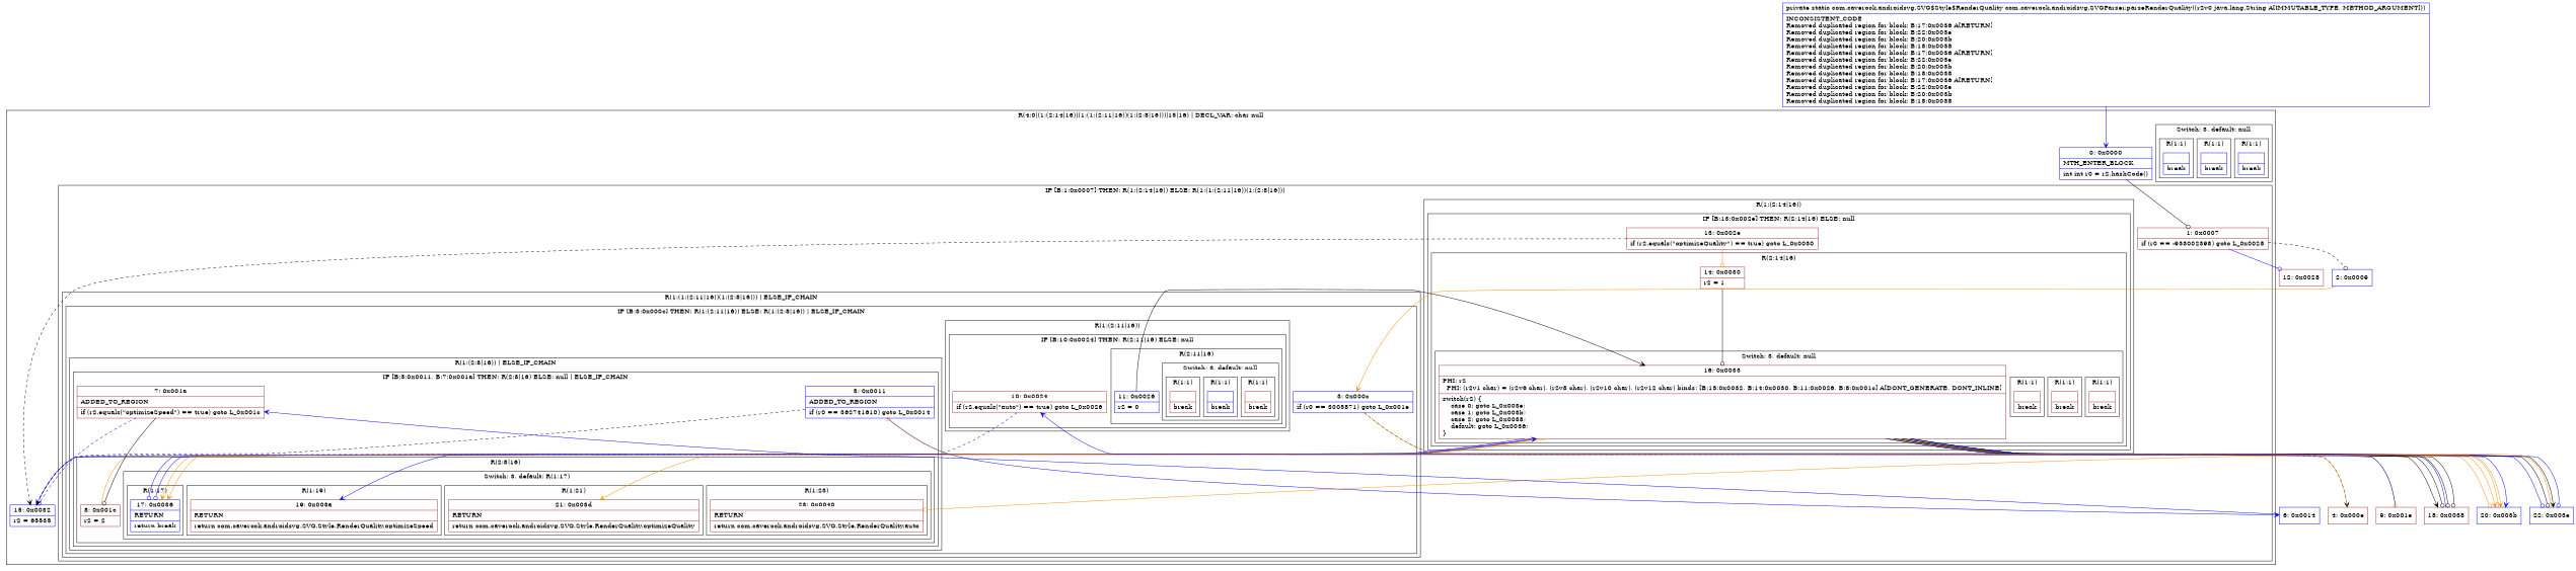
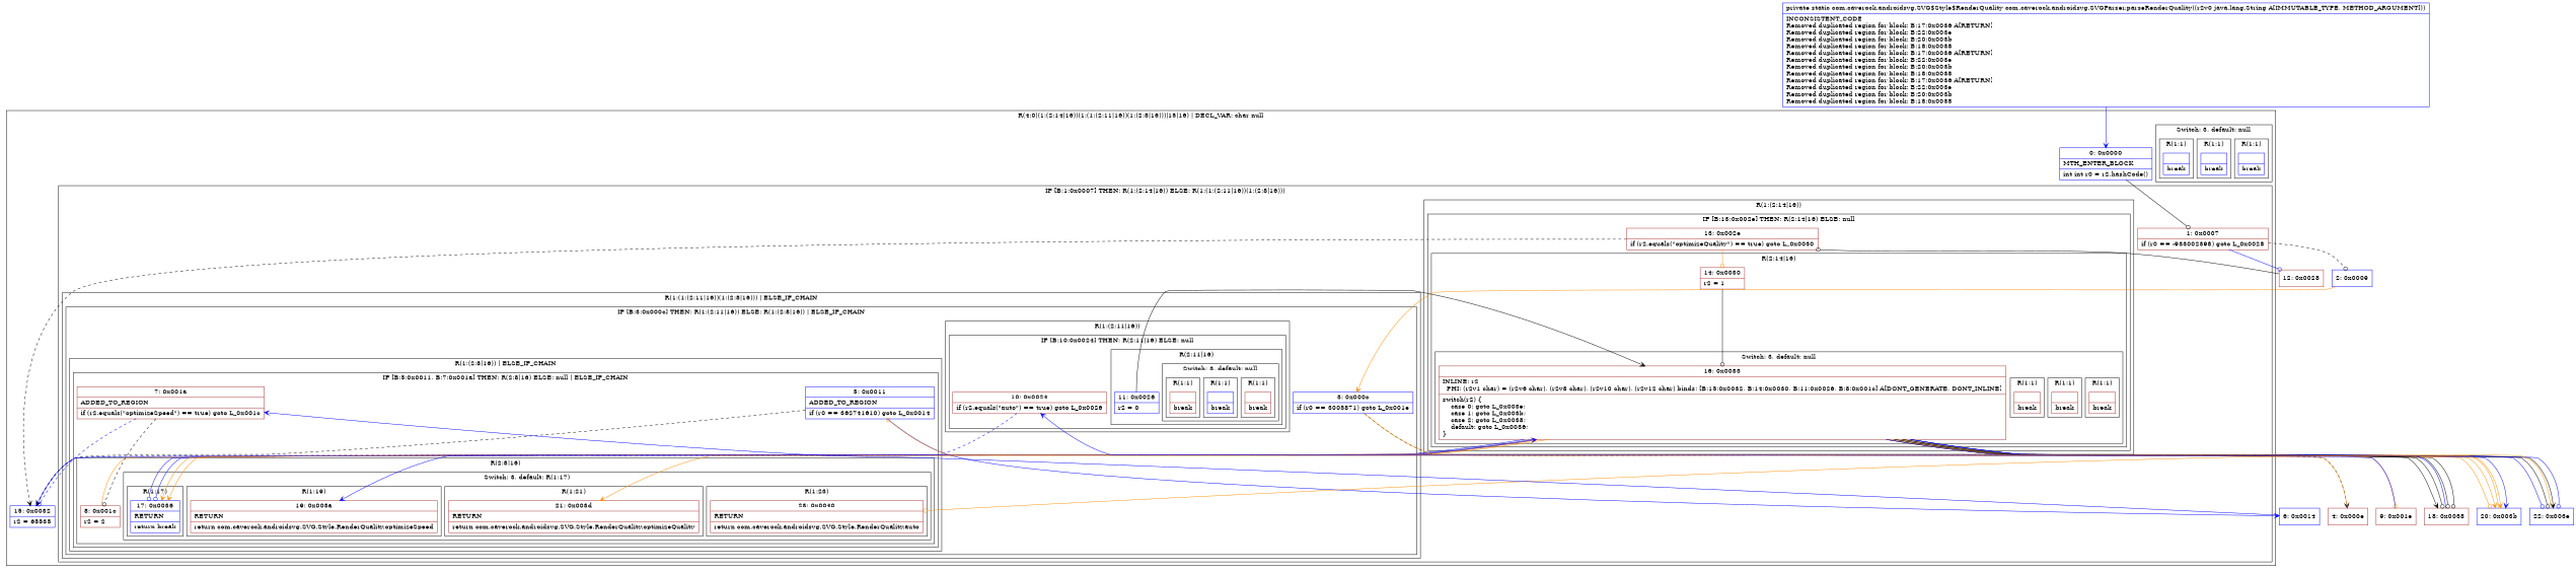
  digraph {
    node [color=brown shape=record]
    edge [arrowhead=vee color=black]
    n1 [label="{|break\l}"]
    n2 [label="{|break\l}"]
    n3 [label="{|break\l}"]
-   n4 [label="{16\:\ 0x0033|PHI: r2 \l  PHI: (r2v1 char) = (r2v6 char), (r2v8 char), (r2v10 char), (r2v12 char) binds: [B:15:0x0032, B:14:0x0030, B:11:0x0026, B:8:0x001c] A[DONT_GENERATE, DONT_INLINE]\l|switch(r2) \{\l    case 0: goto L_0x003e;\l    case 1: goto L_0x003b;\l    case 2: goto L_0x0038;\l    default: goto L_0x0036;\l\}\l}"]
+   n4 [label="{16\:\ 0x0033|INLINE: r2 \l  PHI: (r2v1 char) = (r2v6 char), (r2v8 char), (r2v10 char), (r2v12 char) binds: [B:15:0x0032, B:14:0x0030, B:11:0x0026, B:8:0x001c] A[DONT_GENERATE, DONT_INLINE]\l|switch(r2) \{\l    case 0: goto L_0x003e;\l    case 1: goto L_0x003b;\l    case 2: goto L_0x0038;\l    default: goto L_0x0036;\l\}\l}"]
    n5 [label="{14\:\ 0x0030|r2 = 1\l}"]
    n6 [label="{13\:\ 0x002e|if (r2.equals(\"optimizeQuality\") == true) goto L_0x0030\l}"]
    n7 [label="{|break\l}"]
    n8 [color=blue label="{|break\l}"]
    n9 [label="{|break\l}"]
    n10 [color=blue label="{11\:\ 0x0026|r2 = 0\l}"]
    n11 [label="{10\:\ 0x0024|if (r2.equals(\"auto\") == true) goto L_0x0026\l}"]
    n12 [label="{23\:\ 0x0040|RETURN\l|return com.caverock.androidsvg.SVG.Style.RenderQuality.auto\l}"]
    n13 [label="{21\:\ 0x003d|RETURN\l|return com.caverock.androidsvg.SVG.Style.RenderQuality.optimizeQuality\l}"]
    n14 [label="{19\:\ 0x003a|RETURN\l|return com.caverock.androidsvg.SVG.Style.RenderQuality.optimizeSpeed\l}"]
    n15 [color=blue label="{17\:\ 0x0036|RETURN\l|return break\l}"]
    n16 [label="{8\:\ 0x001c|r2 = 2\l}"]
    n17 [color=blue label="{5\:\ 0x0011|ADDED_TO_REGION\l|if (r0 == 362741610) goto L_0x0014\l}"]
    n18 [label="{7\:\ 0x001a|ADDED_TO_REGION\l|if (r2.equals(\"optimizeSpeed\") == true) goto L_0x001c\l}"]
    n19 [color=blue label="{3\:\ 0x000c|if (r0 == 3005871) goto L_0x001e\l}"]
    n20 [label="{1\:\ 0x0007|if (r0 == \-933002398) goto L_0x0028\l}"]
    n21 [color=blue label="{|break\l}"]
    n22 [color=blue label="{|break\l}"]
    n23 [color=blue label="{|break\l}"]
    n24 [color=blue label="{0\:\ 0x0000|MTH_ENTER_BLOCK\l|int int r0 = r2.hashCode()\l}"]
    n25 [color=blue label="{15\:\ 0x0032|r2 = 65535\l}"]
    n26 [label="{18\:\ 0x0038}"]
    n27 [color=blue label="{20\:\ 0x003b}"]
    n28 [color=blue label="{22\:\ 0x003e}"]
    n29 [color=blue label="{6\:\ 0x0014}"]
    n30 [label="{4\:\ 0x000e}"]
    n31 [label="{9\:\ 0x001e}"]
    n32 [color=blue label="{2\:\ 0x0009}"]
    n33 [label="{12\:\ 0x0028}"]
    n34 [color=blue label="{private static com.caverock.androidsvg.SVG$Style$RenderQuality com.caverock.androidsvg.SVGParser.parseRenderQuality((r2v0 java.lang.String A[IMMUTABLE_TYPE, METHOD_ARGUMENT]))  | INCONSISTENT_CODE\lRemoved duplicated region for block: B:17:0x0036 A[RETURN]\lRemoved duplicated region for block: B:22:0x003e \lRemoved duplicated region for block: B:20:0x003b \lRemoved duplicated region for block: B:18:0x0038 \lRemoved duplicated region for block: B:17:0x0036 A[RETURN]\lRemoved duplicated region for block: B:22:0x003e \lRemoved duplicated region for block: B:20:0x003b \lRemoved duplicated region for block: B:18:0x0038 \lRemoved duplicated region for block: B:17:0x0036 A[RETURN]\lRemoved duplicated region for block: B:22:0x003e \lRemoved duplicated region for block: B:20:0x003b \lRemoved duplicated region for block: B:18:0x0038 \l}"]
    subgraph cluster_1 {
      label="R(4:0|(1:(2:14|16))(1:(1:(2:11|16))(1:(2:8|16)))|15|16) | DECL_VAR: char null\l"
      n24
      n25
      subgraph cluster_2 {
        label="IF [B:1:0x0007] THEN: R(1:(2:14|16)) ELSE: R(1:(1:(2:11|16))(1:(2:8|16)))"
        n20
        subgraph cluster_3 {
          label="R(1:(2:14|16))"
          subgraph cluster_4 {
            label="IF [B:13:0x002e] THEN: R(2:14|16) ELSE: null"
            n6
            subgraph cluster_5 {
              label="R(2:14|16)"
              n5
              subgraph cluster_6 {
                label="Switch: 3, default: null"
                n4
                subgraph cluster_7 {
                  label="R(1:1)"
                  n1
                }
                subgraph cluster_8 {
                  label="R(1:1)"
                  n2
                }
                subgraph cluster_9 {
                  label="R(1:1)"
                  n3
                }
              }
            }
          }
        }
        subgraph cluster_10 {
          label="R(1:(1:(2:11|16))(1:(2:8|16))) | ELSE_IF_CHAIN\l"
          subgraph cluster_11 {
            label="IF [B:3:0x000c] THEN: R(1:(2:11|16)) ELSE: R(1:(2:8|16)) | ELSE_IF_CHAIN\l"
            n19
            subgraph cluster_12 {
              label="R(1:(2:11|16))"
              subgraph cluster_13 {
                label="IF [B:10:0x0024] THEN: R(2:11|16) ELSE: null"
                n11
                subgraph cluster_14 {
                  label="R(2:11|16)"
                  n10
                  subgraph cluster_15 {
                    label="Switch: 3, default: null"
                    subgraph cluster_16 {
                      label="R(1:1)"
                      n7
                    }
                    subgraph cluster_17 {
                      label="R(1:1)"
                      n8
                    }
                    subgraph cluster_18 {
                      label="R(1:1)"
                      n9
                    }
                  }
                }
              }
            }
            subgraph cluster_19 {
              label="R(1:(2:8|16)) | ELSE_IF_CHAIN\l"
              subgraph cluster_20 {
                label="IF [B:5:0x0011, B:7:0x001a] THEN: R(2:8|16) ELSE: null | ELSE_IF_CHAIN\l"
                n17
                n18
                subgraph cluster_21 {
                  label="R(2:8|16)"
                  n16
                  subgraph cluster_22 {
                    label="Switch: 3, default: R(1:17)"
                    subgraph cluster_23 {
                      label="R(1:23)"
                      n12
                    }
                    subgraph cluster_24 {
                      label="R(1:21)"
                      n13
                    }
                    subgraph cluster_25 {
                      label="R(1:19)"
                      n14
                    }
                    subgraph cluster_26 {
                      label="R(1:17)"
                      n15
                    }
                  }
                }
              }
            }
          }
        }
      }
      subgraph cluster_27 {
        label="Switch: 3, default: null"
        subgraph cluster_28 {
          label="R(1:1)"
          n21
        }
        subgraph cluster_29 {
          label="R(1:1)"
          n22
        }
        subgraph cluster_30 {
          label="R(1:1)"
          n23
        }
      }
    }
    n4 -> n15 [arrowhead=odot color=blue]
    n4 -> n15 [arrowhead=odot color=blue]
    n4 -> n15 [color=darkorange]
    n4 -> n15 [color=darkorange]
    n4 -> n26
    n4 -> n26 [arrowhead=odot]
    n4 -> n26 [arrowhead=odot]
    n4 -> n26 [arrowhead=odot]
    n4 -> n27 [arrowhead=odot color=darkorange]
    n4 -> n27 [color=darkorange]
    n4 -> n27 [color=darkorange]
    n4 -> n27 [color=blue]
    n4 -> n28 [arrowhead=odot color=blue]
    n4 -> n28 [arrowhead=odot]
    n4 -> n28
    n4 -> n28 [arrowhead=odot color=blue]
    n5 -> n4 [arrowhead=odot]
    n6 -> n5 [arrowhead=odot color=darkorange]
    n6 -> n25 [style=dashed]
    n10 -> n4
    n11 -> n25 [color=blue style=dashed]
    n16 -> n4 [color=darkorange]
    n17 -> n25 [style=dashed]
    n17 -> n29 [color=blue]
-   n18 -> n16 [arrowhead=odot]
+   n18 -> n16 [arrowhead=odot style=dashed]
    n18 -> n25 [arrowhead=odot color=blue style=dashed]
    n19 -> n30 [style=dashed]
    n19 -> n31 [arrowhead=odot color=darkorange]
    n20 -> n32 [arrowhead=odot style=dashed]
    n20 -> n33 [arrowhead=odot color=blue]
    n24 -> n20 [arrowhead=odot]
    n25 -> n4 [color=blue]
    n26 -> n14 [color=blue]
    n27 -> n13 [color=darkorange]
    n28 -> n12 [arrowhead=odot color=darkorange]
    n29 -> n18 [color=blue]
    n30 -> n17 [arrowhead=odot color=darkorange]
    n31 -> n11 [color=blue]
    n32 -> n19 [color=darkorange]
+   n33 -> n6 [arrowhead=odot]
    n34 -> n24 [color=blue]
  }
